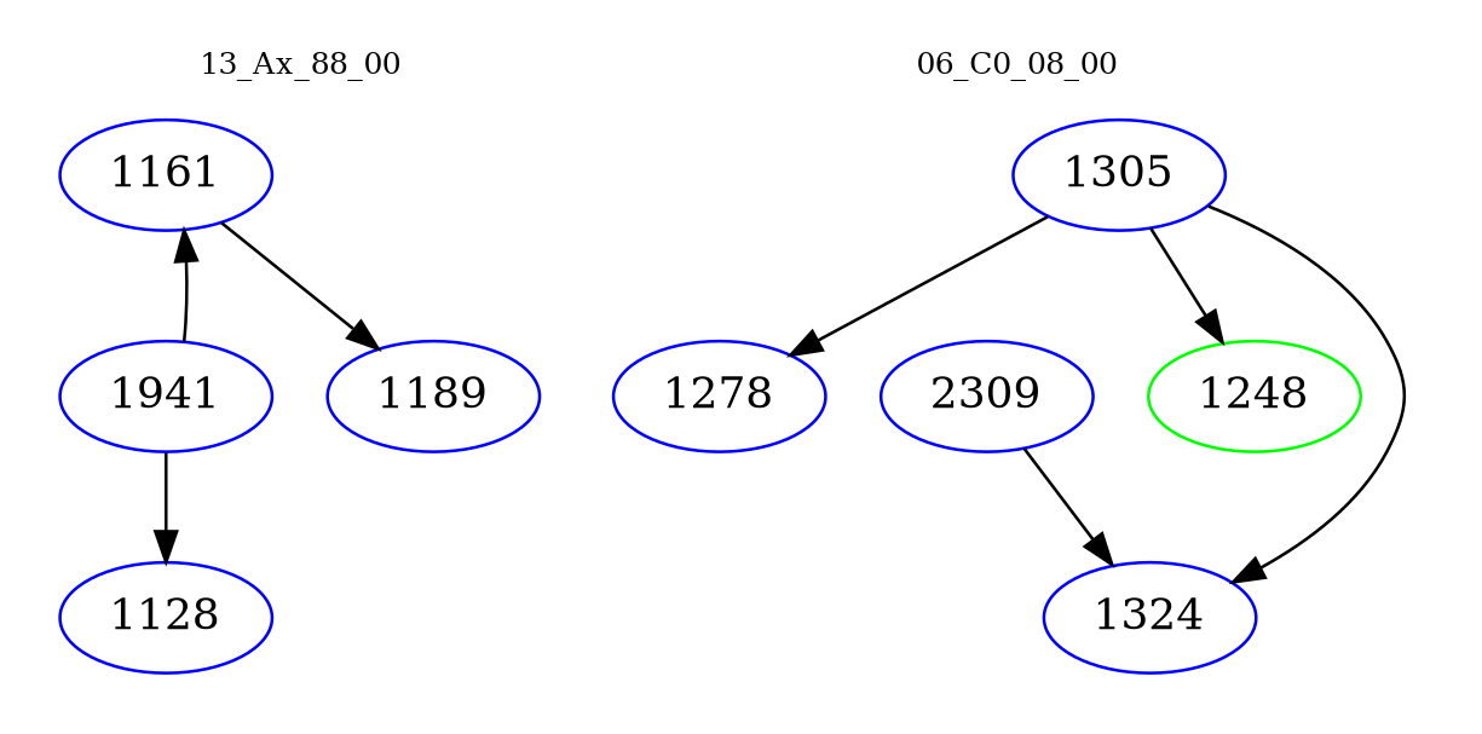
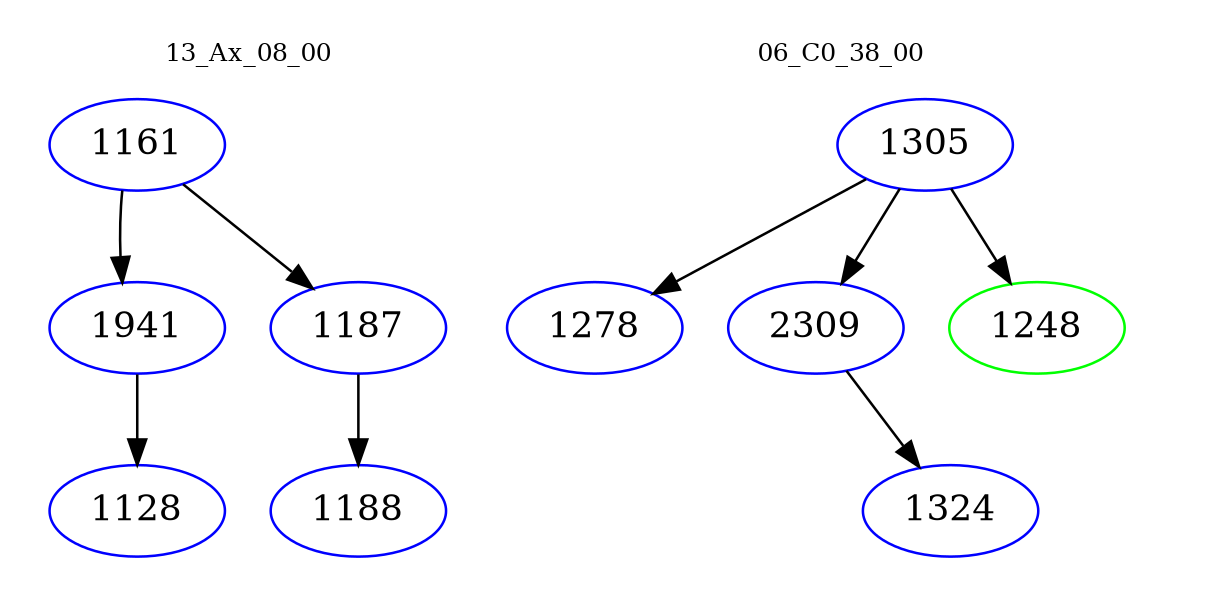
  digraph {
    node [color=blue]
    edge [color=black]
    n1 [label=1161]
    n2 [label=1941]
-   n3 [label=1189]
+   n3 [label=1187]
    n4 [label=1128]
+   n5 [label=1188]
    n6 [label=1305]
    n7 [label=1278]
    n8 [label=2309]
    n9 [color=green label=1248]
    n10 [label=1324]
    subgraph cluster_1 {
      color=white
      fontsize=10
-     label="13_Ax_88_00"
+     label="13_Ax_08_00"
      n1
      n2
      n3
      n4
+     n5
    }
    subgraph cluster_2 {
      color=white
      fontsize=10
-     label="06_C0_08_00"
+     label="06_C0_38_00"
      n6
      n7
      n8
      n9
      n10
    }
-   n2 -> n1
+   n1 -> n2
    n1 -> n3
    n2 -> n4
+   n3 -> n5
    n6 -> n7
-   n6 -> n10
+   n6 -> n8
    n6 -> n9
    n8 -> n10
  }
